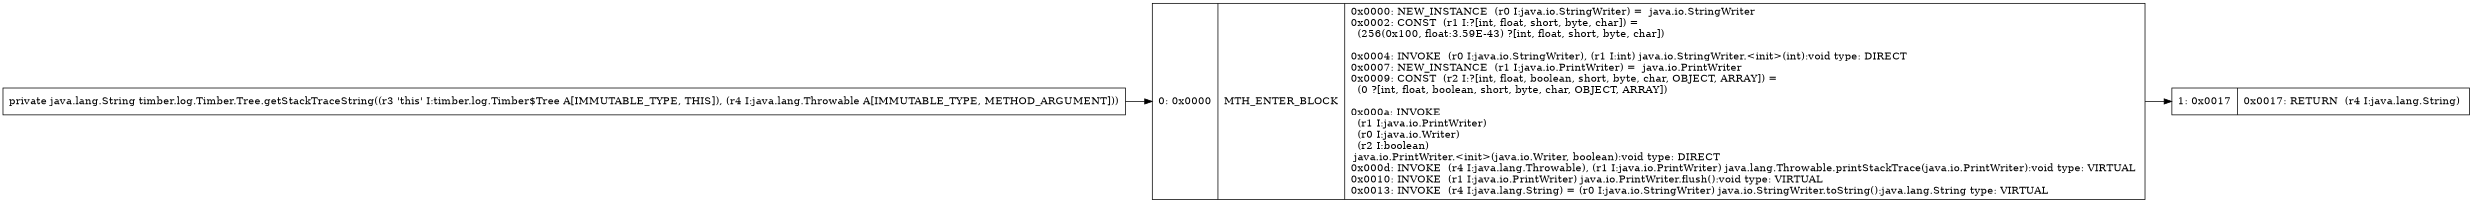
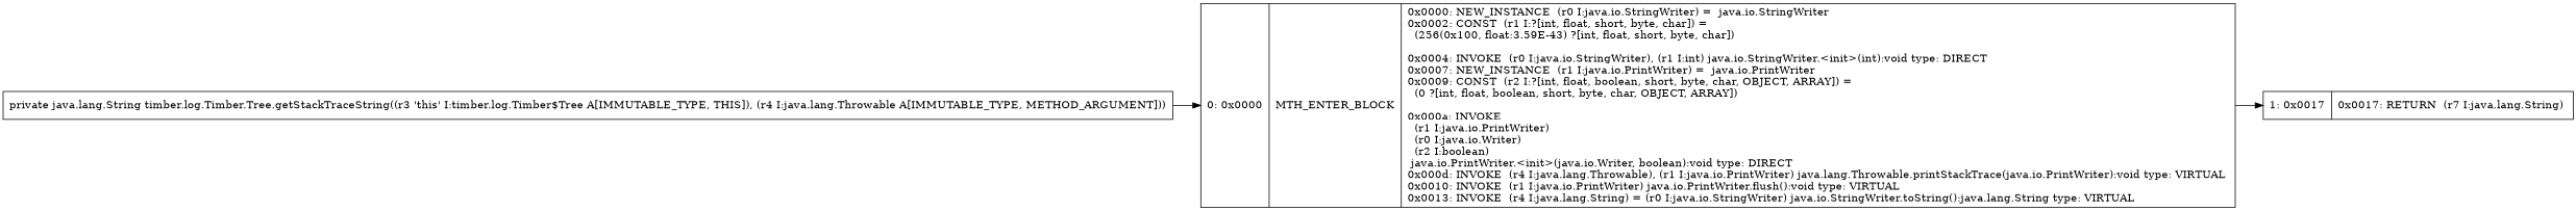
  digraph {
    rankdir=LR
    node [shape=record]
    n1 [label="{0\:\ 0x0000|MTH_ENTER_BLOCK\l|0x0000: NEW_INSTANCE  (r0 I:java.io.StringWriter) =  java.io.StringWriter \l0x0002: CONST  (r1 I:?[int, float, short, byte, char]) = \l  (256(0x100, float:3.59E\-43) ?[int, float, short, byte, char])\l \l0x0004: INVOKE  (r0 I:java.io.StringWriter), (r1 I:int) java.io.StringWriter.\<init\>(int):void type: DIRECT \l0x0007: NEW_INSTANCE  (r1 I:java.io.PrintWriter) =  java.io.PrintWriter \l0x0009: CONST  (r2 I:?[int, float, boolean, short, byte, char, OBJECT, ARRAY]) = \l  (0 ?[int, float, boolean, short, byte, char, OBJECT, ARRAY])\l \l0x000a: INVOKE  \l  (r1 I:java.io.PrintWriter)\l  (r0 I:java.io.Writer)\l  (r2 I:boolean)\l java.io.PrintWriter.\<init\>(java.io.Writer, boolean):void type: DIRECT \l0x000d: INVOKE  (r4 I:java.lang.Throwable), (r1 I:java.io.PrintWriter) java.lang.Throwable.printStackTrace(java.io.PrintWriter):void type: VIRTUAL \l0x0010: INVOKE  (r1 I:java.io.PrintWriter) java.io.PrintWriter.flush():void type: VIRTUAL \l0x0013: INVOKE  (r4 I:java.lang.String) = (r0 I:java.io.StringWriter) java.io.StringWriter.toString():java.lang.String type: VIRTUAL \l}"]
-   n2 [label="{1\:\ 0x0017|0x0017: RETURN  (r4 I:java.lang.String) \l}"]
+   n2 [label="{1\:\ 0x0017|0x0017: RETURN  (r7 I:java.lang.String) \l}"]
    n3 [label="{private java.lang.String timber.log.Timber.Tree.getStackTraceString((r3 'this' I:timber.log.Timber$Tree A[IMMUTABLE_TYPE, THIS]), (r4 I:java.lang.Throwable A[IMMUTABLE_TYPE, METHOD_ARGUMENT])) }"]
    n1 -> n2
    n3 -> n1
  }
